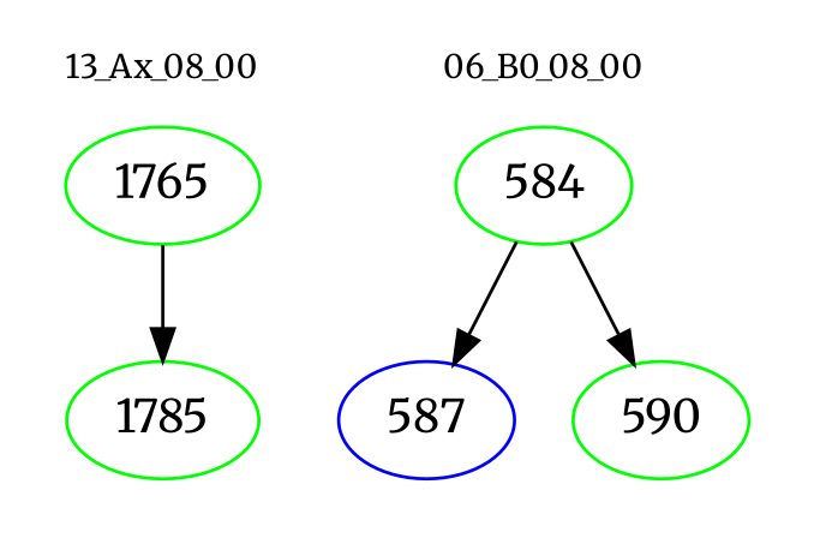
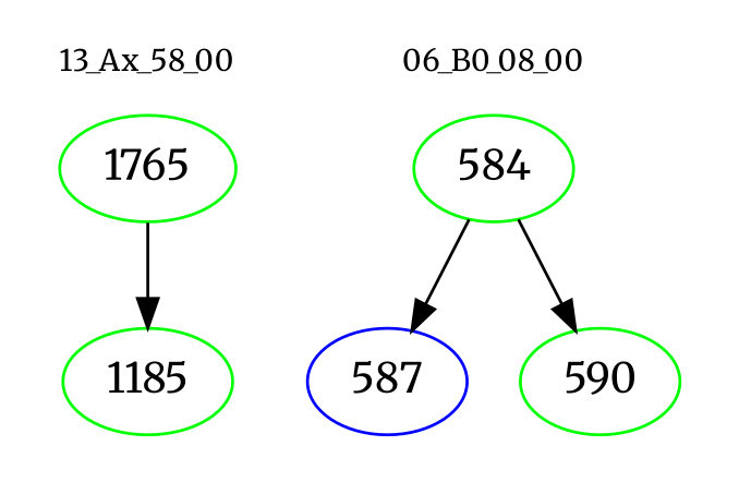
  digraph {
    fontname=Merriweather
    node [color=green fontname=Merriweather]
    edge [color=black fontname=Merriweather]
    n1 [label=1765]
-   n2 [label=1785]
+   n2 [label=1185]
    n3 [color=blue label=587]
    n4 [label=584]
    n5 [label=590]
    subgraph cluster_1 {
      color=white
      fontsize=10
-     label="13_Ax_08_00"
+     label="13_Ax_58_00"
      n1
      n2
    }
    subgraph cluster_2 {
      color=white
      fontsize=10
      label="06_B0_08_00"
      n3
      n4
      n5
    }
    n1 -> n2
    n4 -> n3
    n4 -> n5
  }
